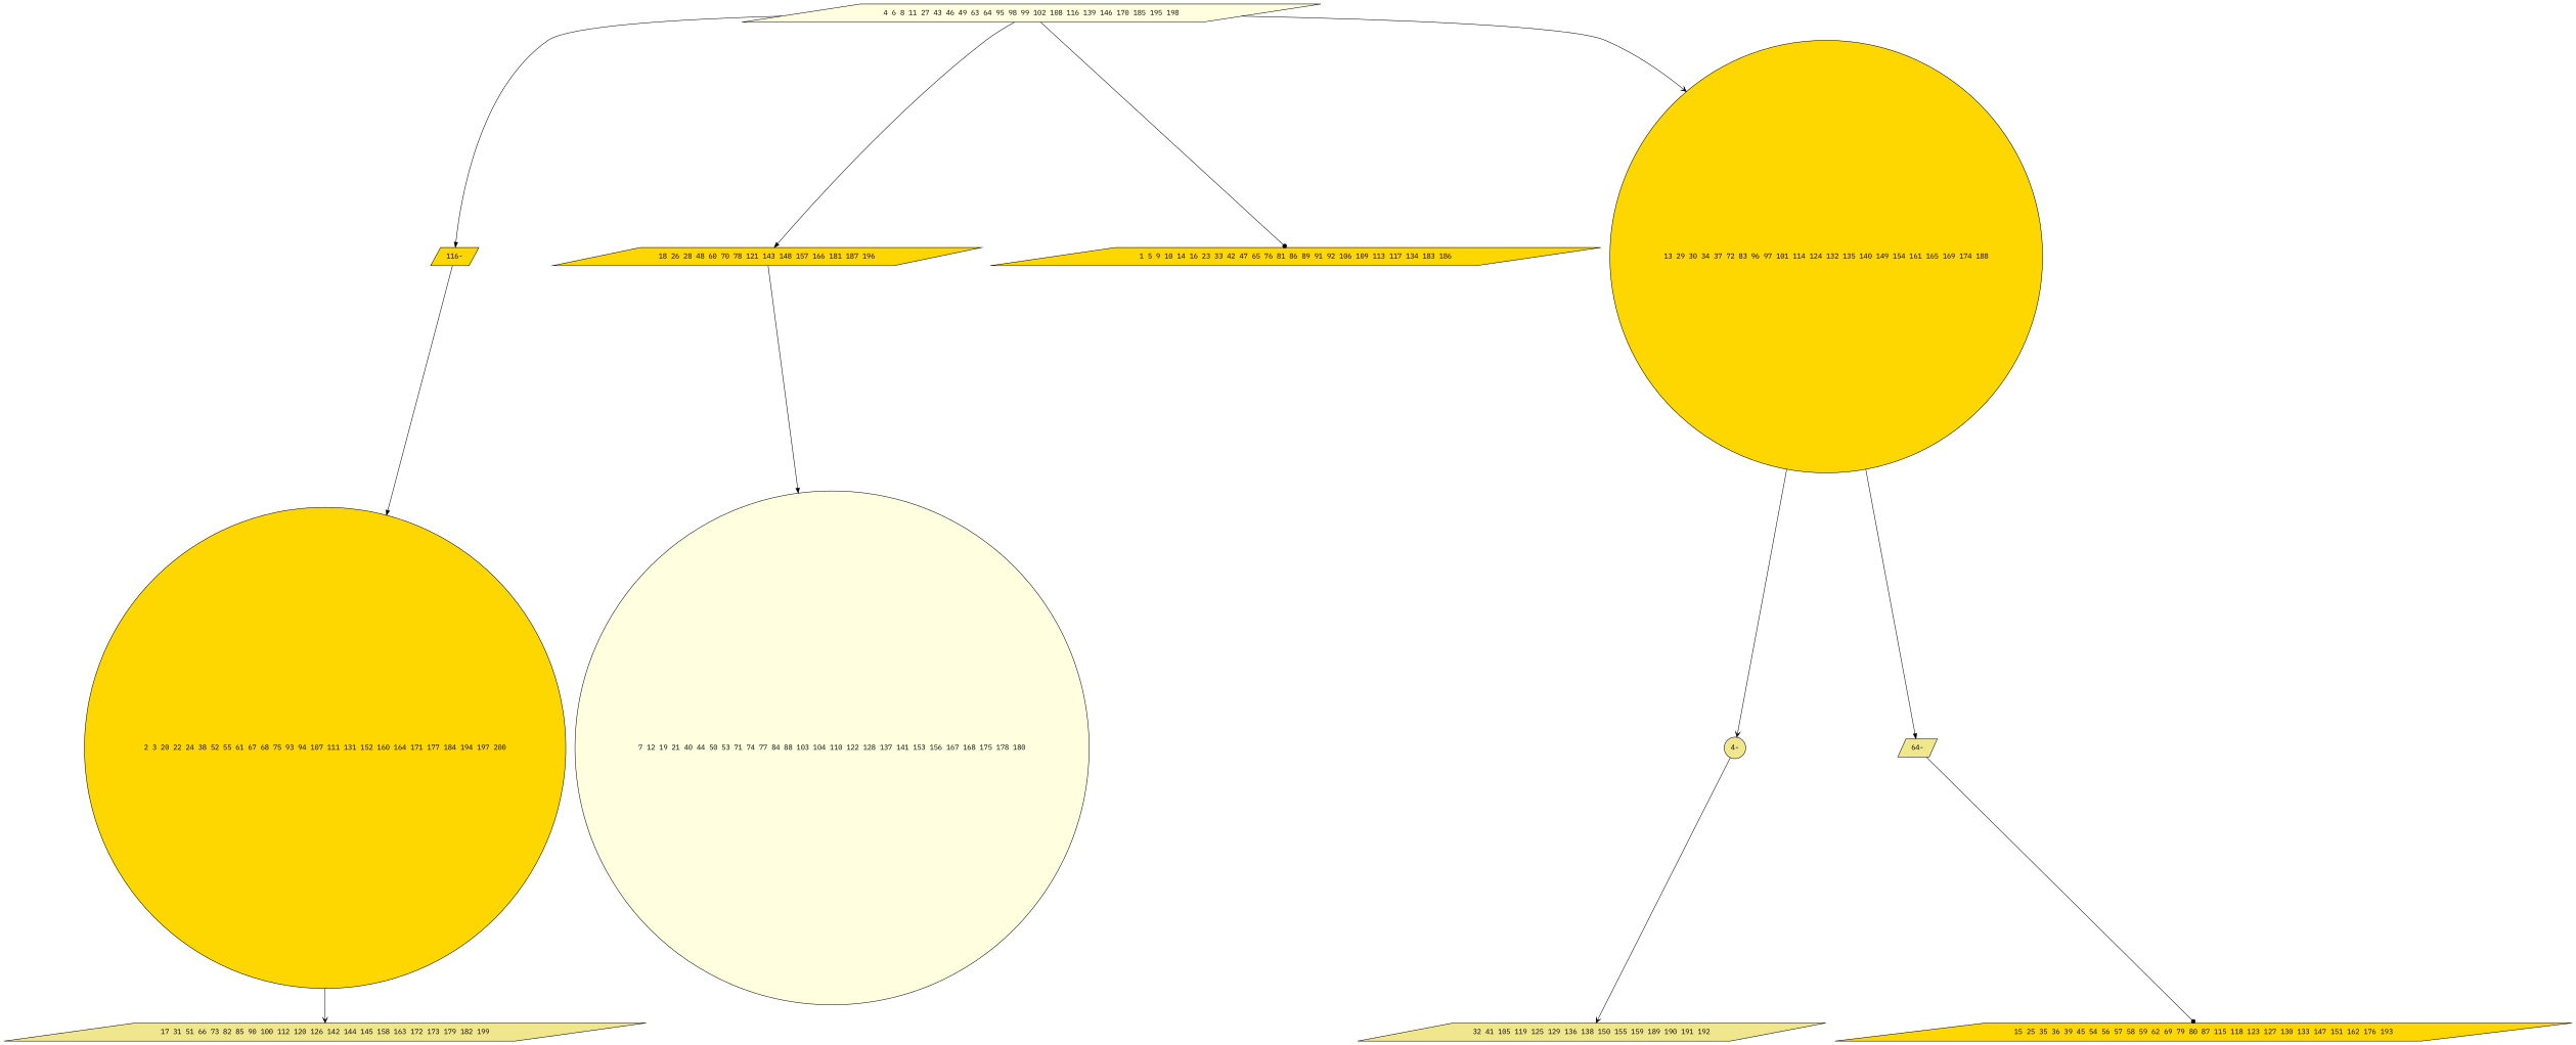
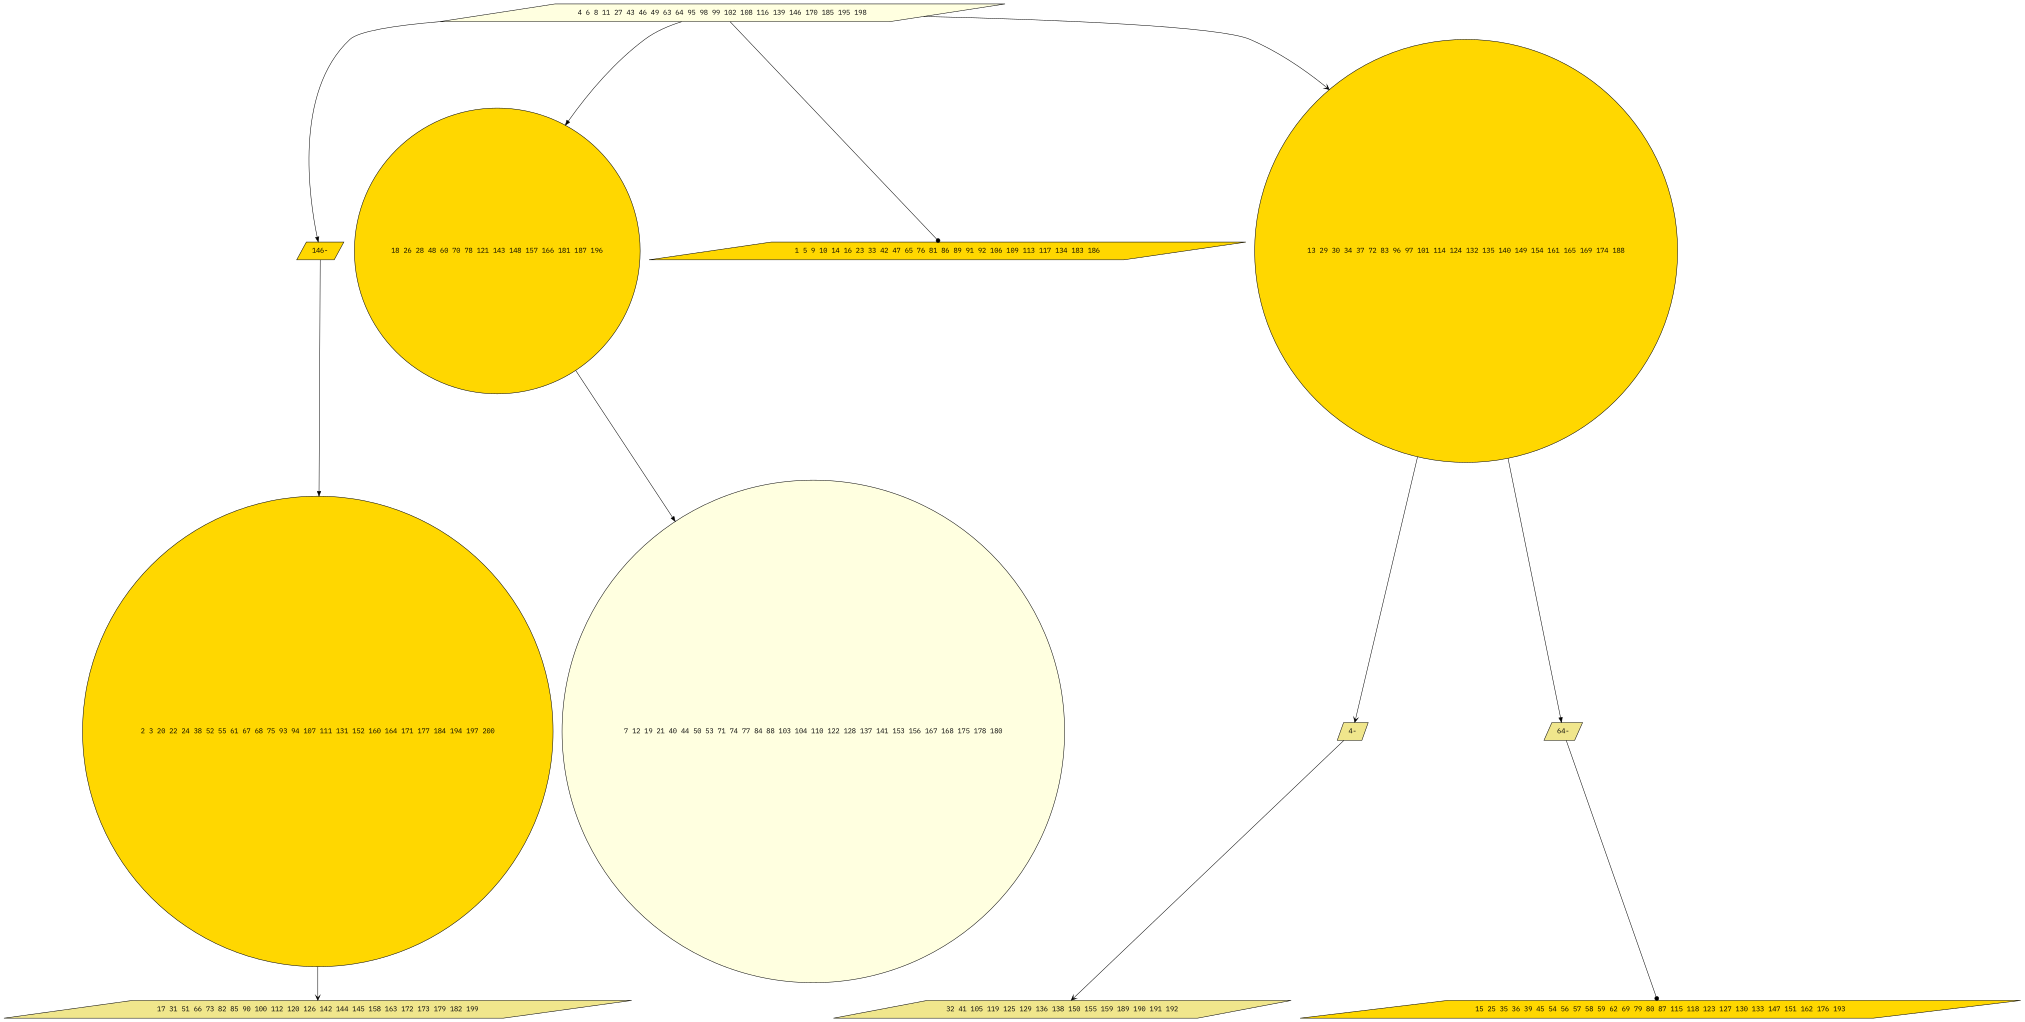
  digraph {
    fontname="IBM Plex Mono"
    node [fillcolor=gold fontname="IBM Plex Mono" shape=parallelogram style=filled]
    edge [arrowhead=normal fontname="IBM Plex Mono"]
    n1 [fillcolor=lightyellow label="4 6 8 11 27 43 46 49 63 64 95 98 99 102 108 116 139 146 170 185 195 198"]
-   n2 [label="116-"]
-   n3 [label="18 26 28 48 60 70 78 121 143 148 157 166 181 187 196"]
+   n2 [label="146-"]
+   n3 [label="18 26 28 48 60 70 78 121 143 148 157 166 181 187 196" shape=circle]
    n4 [label="1 5 9 10 14 16 23 33 42 47 65 76 81 86 89 91 92 106 109 113 117 134 183 186"]
    n5 [label="13 29 30 34 37 72 83 96 97 101 114 124 132 135 140 149 154 161 165 169 174 188" shape=circle]
    n6 [label="2 3 20 22 24 38 52 55 61 67 68 75 93 94 107 111 131 152 160 164 171 177 184 194 197 200" shape=circle]
    n7 [fillcolor=lightyellow label="7 12 19 21 40 44 50 53 71 74 77 84 88 103 104 110 122 128 137 141 153 156 167 168 175 178 180" shape=circle]
-   n8 [fillcolor=khaki label="4-" shape=circle]
+   n8 [fillcolor=khaki label="4-"]
    n9 [fillcolor=khaki label="64-"]
    n10 [fillcolor=khaki label="17 31 51 66 73 82 85 90 100 112 120 126 142 144 145 158 163 172 173 179 182 199"]
    n11 [fillcolor=khaki label="32 41 105 119 125 129 136 138 150 155 159 189 190 191 192"]
    n12 [label="15 25 35 36 39 45 54 56 57 58 59 62 69 79 80 87 115 118 123 127 130 133 147 151 162 176 193"]
    n1 -> n2
    n1 -> n3
    n1 -> n4 [arrowhead=dot]
    n1 -> n5 [arrowhead=vee]
    n2 -> n6
    n3 -> n7
    n5 -> n8 [arrowhead=vee]
    n5 -> n9
    n6 -> n10 [arrowhead=vee]
    n8 -> n11 [arrowhead=vee]
    n9 -> n12 [arrowhead=dot]
  }
